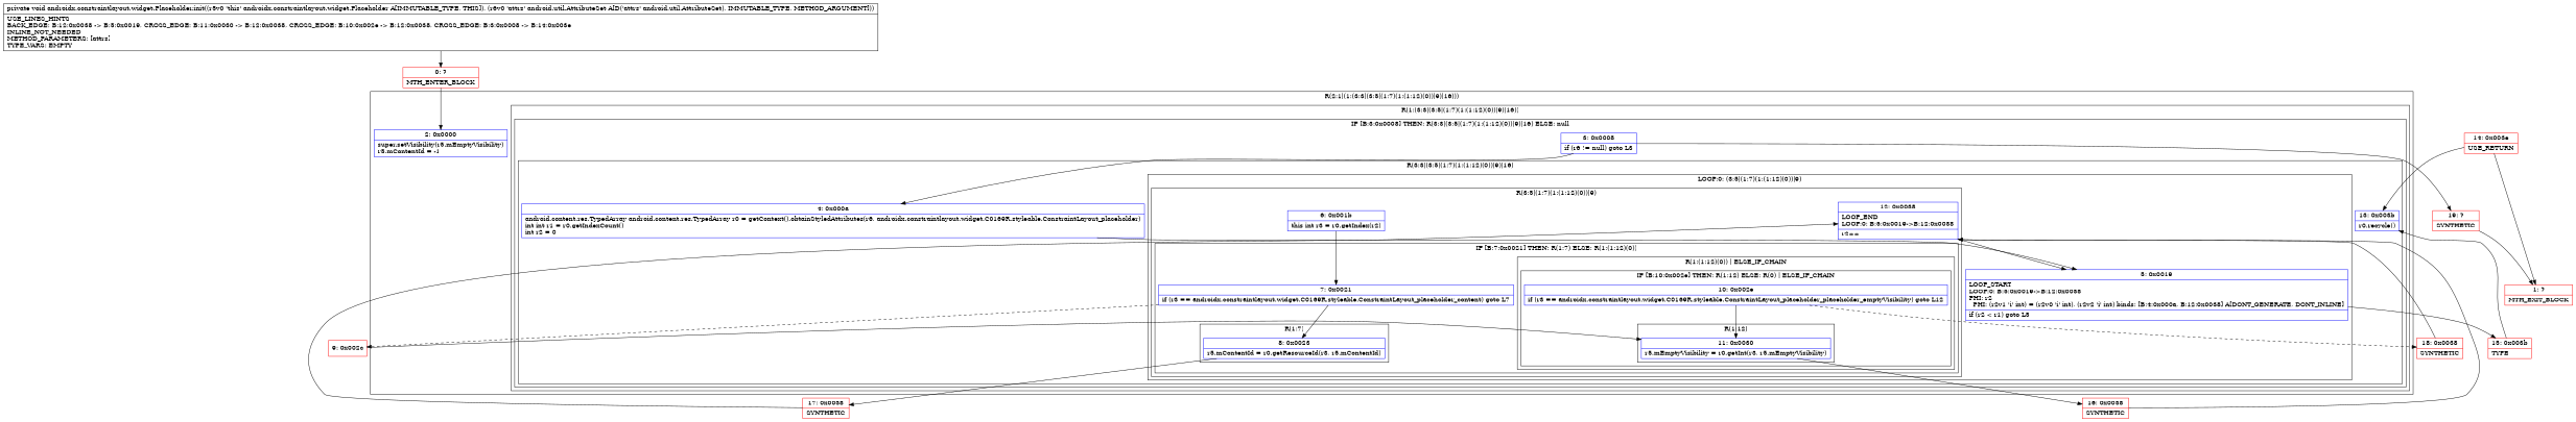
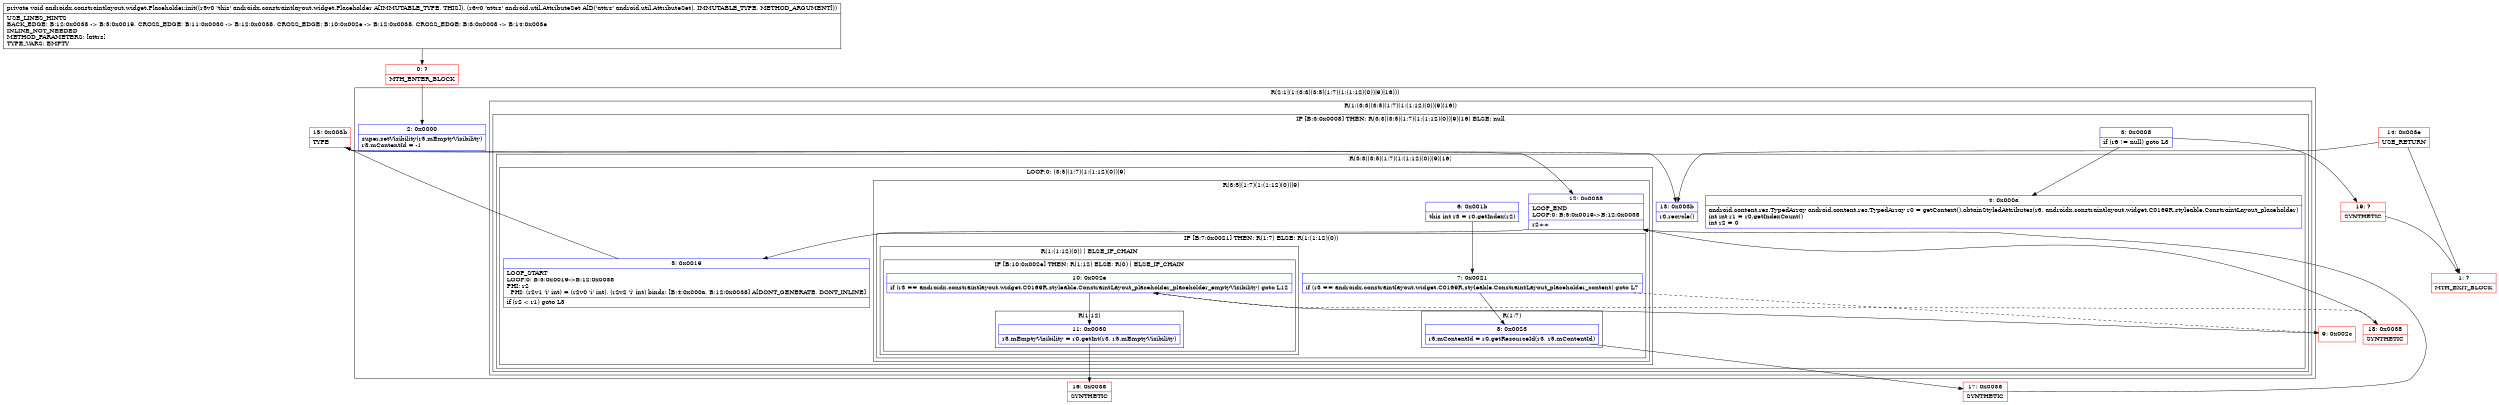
  digraph {
    node [color=blue shape=record]
    n1 [label="{8\:\ 0x0023|r5.mContentId = r0.getResourceId(r3, r5.mContentId)\l}"]
    n2 [label="{11\:\ 0x0030|r5.mEmptyVisibility = r0.getInt(r3, r5.mEmptyVisibility)\l}"]
    n3 [label="{10\:\ 0x002e|if (r3 == androidx.constraintlayout.widget.C0169R.styleable.ConstraintLayout_placeholder_placeholder_emptyVisibility) goto L12\l}"]
    n4 [label="{7\:\ 0x0021|if (r3 == androidx.constraintlayout.widget.C0169R.styleable.ConstraintLayout_placeholder_content) goto L7\l}"]
    n5 [label="{6\:\ 0x001b|this int r3 = r0.getIndex(r2)\l}"]
    n6 [label="{12\:\ 0x0038|LOOP_END\lLOOP:0: B:5:0x0019\-\>B:12:0x0038\l|r2++\l}"]
    n7 [label="{5\:\ 0x0019|LOOP_START\lLOOP:0: B:5:0x0019\-\>B:12:0x0038\lPHI: r2 \l  PHI: (r2v1 'i' int) = (r2v0 'i' int), (r2v2 'i' int) binds: [B:4:0x000a, B:12:0x0038] A[DONT_GENERATE, DONT_INLINE]\l|if (r2 \< r1) goto L5\l}"]
    n8 [label="{4\:\ 0x000a|android.content.res.TypedArray android.content.res.TypedArray r0 = getContext().obtainStyledAttributes(r6, androidx.constraintlayout.widget.C0169R.styleable.ConstraintLayout_placeholder)\lint int r1 = r0.getIndexCount()\lint r2 = 0\l}"]
    n9 [label="{13\:\ 0x003b|r0.recycle()\l}"]
    n10 [label="{3\:\ 0x0008|if (r6 != null) goto L3\l}"]
    n11 [label="{2\:\ 0x0000|super.setVisibility(r5.mEmptyVisibility)\lr5.mContentId = \-1\l}"]
    n12 [color=red label="{17\:\ 0x0038|SYNTHETIC\l}"]
    n13 [color=red label="{16\:\ 0x0038|SYNTHETIC\l}"]
    n14 [color=red label="{18\:\ 0x0038|SYNTHETIC\l}"]
    n15 [color=red label="{9\:\ 0x002c}"]
    n16 [color=red label="{15\:\ 0x003b|TYPE\l}"]
    n17 [color=red label="{19\:\ ?|SYNTHETIC\l}"]
    n18 [color=red label="{1\:\ ?|MTH_EXIT_BLOCK\l}"]
    n19 [color=red label="{14\:\ 0x003e|USE_RETURN\l}"]
    n20 [color=red label="{0\:\ ?|MTH_ENTER_BLOCK\l}"]
    n21 [label="{private void androidx.constraintlayout.widget.Placeholder.init((r5v0 'this' androidx.constraintlayout.widget.Placeholder A[IMMUTABLE_TYPE, THIS]), (r6v0 'attrs' android.util.AttributeSet A[D('attrs' android.util.AttributeSet), IMMUTABLE_TYPE, METHOD_ARGUMENT]))  | USE_LINES_HINTS\lBACK_EDGE: B:12:0x0038 \-\> B:5:0x0019, CROSS_EDGE: B:11:0x0030 \-\> B:12:0x0038, CROSS_EDGE: B:10:0x002e \-\> B:12:0x0038, CROSS_EDGE: B:3:0x0008 \-\> B:14:0x003e\lINLINE_NOT_NEEDED\lMETHOD_PARAMETERS: [attrs]\lTYPE_VARS: EMPTY\l}" color=""]
    subgraph cluster_1 {
      label="R(2:1|(1:(3:3|(3:5|(1:7)(1:(1:12)(0))|9)|16)))"
      n11
      subgraph cluster_2 {
        label="R(1:(3:3|(3:5|(1:7)(1:(1:12)(0))|9)|16))"
        subgraph cluster_3 {
          label="IF [B:3:0x0008] THEN: R(3:3|(3:5|(1:7)(1:(1:12)(0))|9)|16) ELSE: null"
          n10
          subgraph cluster_4 {
            label="R(3:3|(3:5|(1:7)(1:(1:12)(0))|9)|16)"
            n8
            n9
            subgraph cluster_5 {
              label="LOOP:0: (3:5|(1:7)(1:(1:12)(0))|9)"
              n7
              subgraph cluster_6 {
                label="R(3:5|(1:7)(1:(1:12)(0))|9)"
                n5
                n6
                subgraph cluster_7 {
                  label="IF [B:7:0x0021] THEN: R(1:7) ELSE: R(1:(1:12)(0))"
                  n4
                  subgraph cluster_8 {
                    label="R(1:7)"
                    n1
                  }
                  subgraph cluster_9 {
                    label="R(1:(1:12)(0)) | ELSE_IF_CHAIN\l"
                    subgraph cluster_10 {
                      label="IF [B:10:0x002e] THEN: R(1:12) ELSE: R(0) | ELSE_IF_CHAIN\l"
                      n3
                      subgraph cluster_11 {
                        label="R(1:12)"
                        n2
                      }
                      subgraph cluster_12 {
                        label="R(0)"
                      }
                    }
                  }
                }
              }
            }
          }
        }
      }
    }
    n1 -> n12
    n2 -> n13
    n3 -> n2
    n3 -> n14 [style=dashed]
    n4 -> n1
    n4 -> n15 [style=dashed]
    n5 -> n4
    n6 -> n7
    n7 -> n16 [style=solid]
-   n8 -> n7
    n10 -> n8
    n10 -> n17 [style=solid]
    n12 -> n6
-   n13 -> n6
+   n16 -> n6
    n14 -> n6
-   n15 -> n2
+   n15 -> n3
    n16 -> n9
    n17 -> n18
    n19 -> n9
    n19 -> n18
    n20 -> n11
    n21 -> n20
  }
